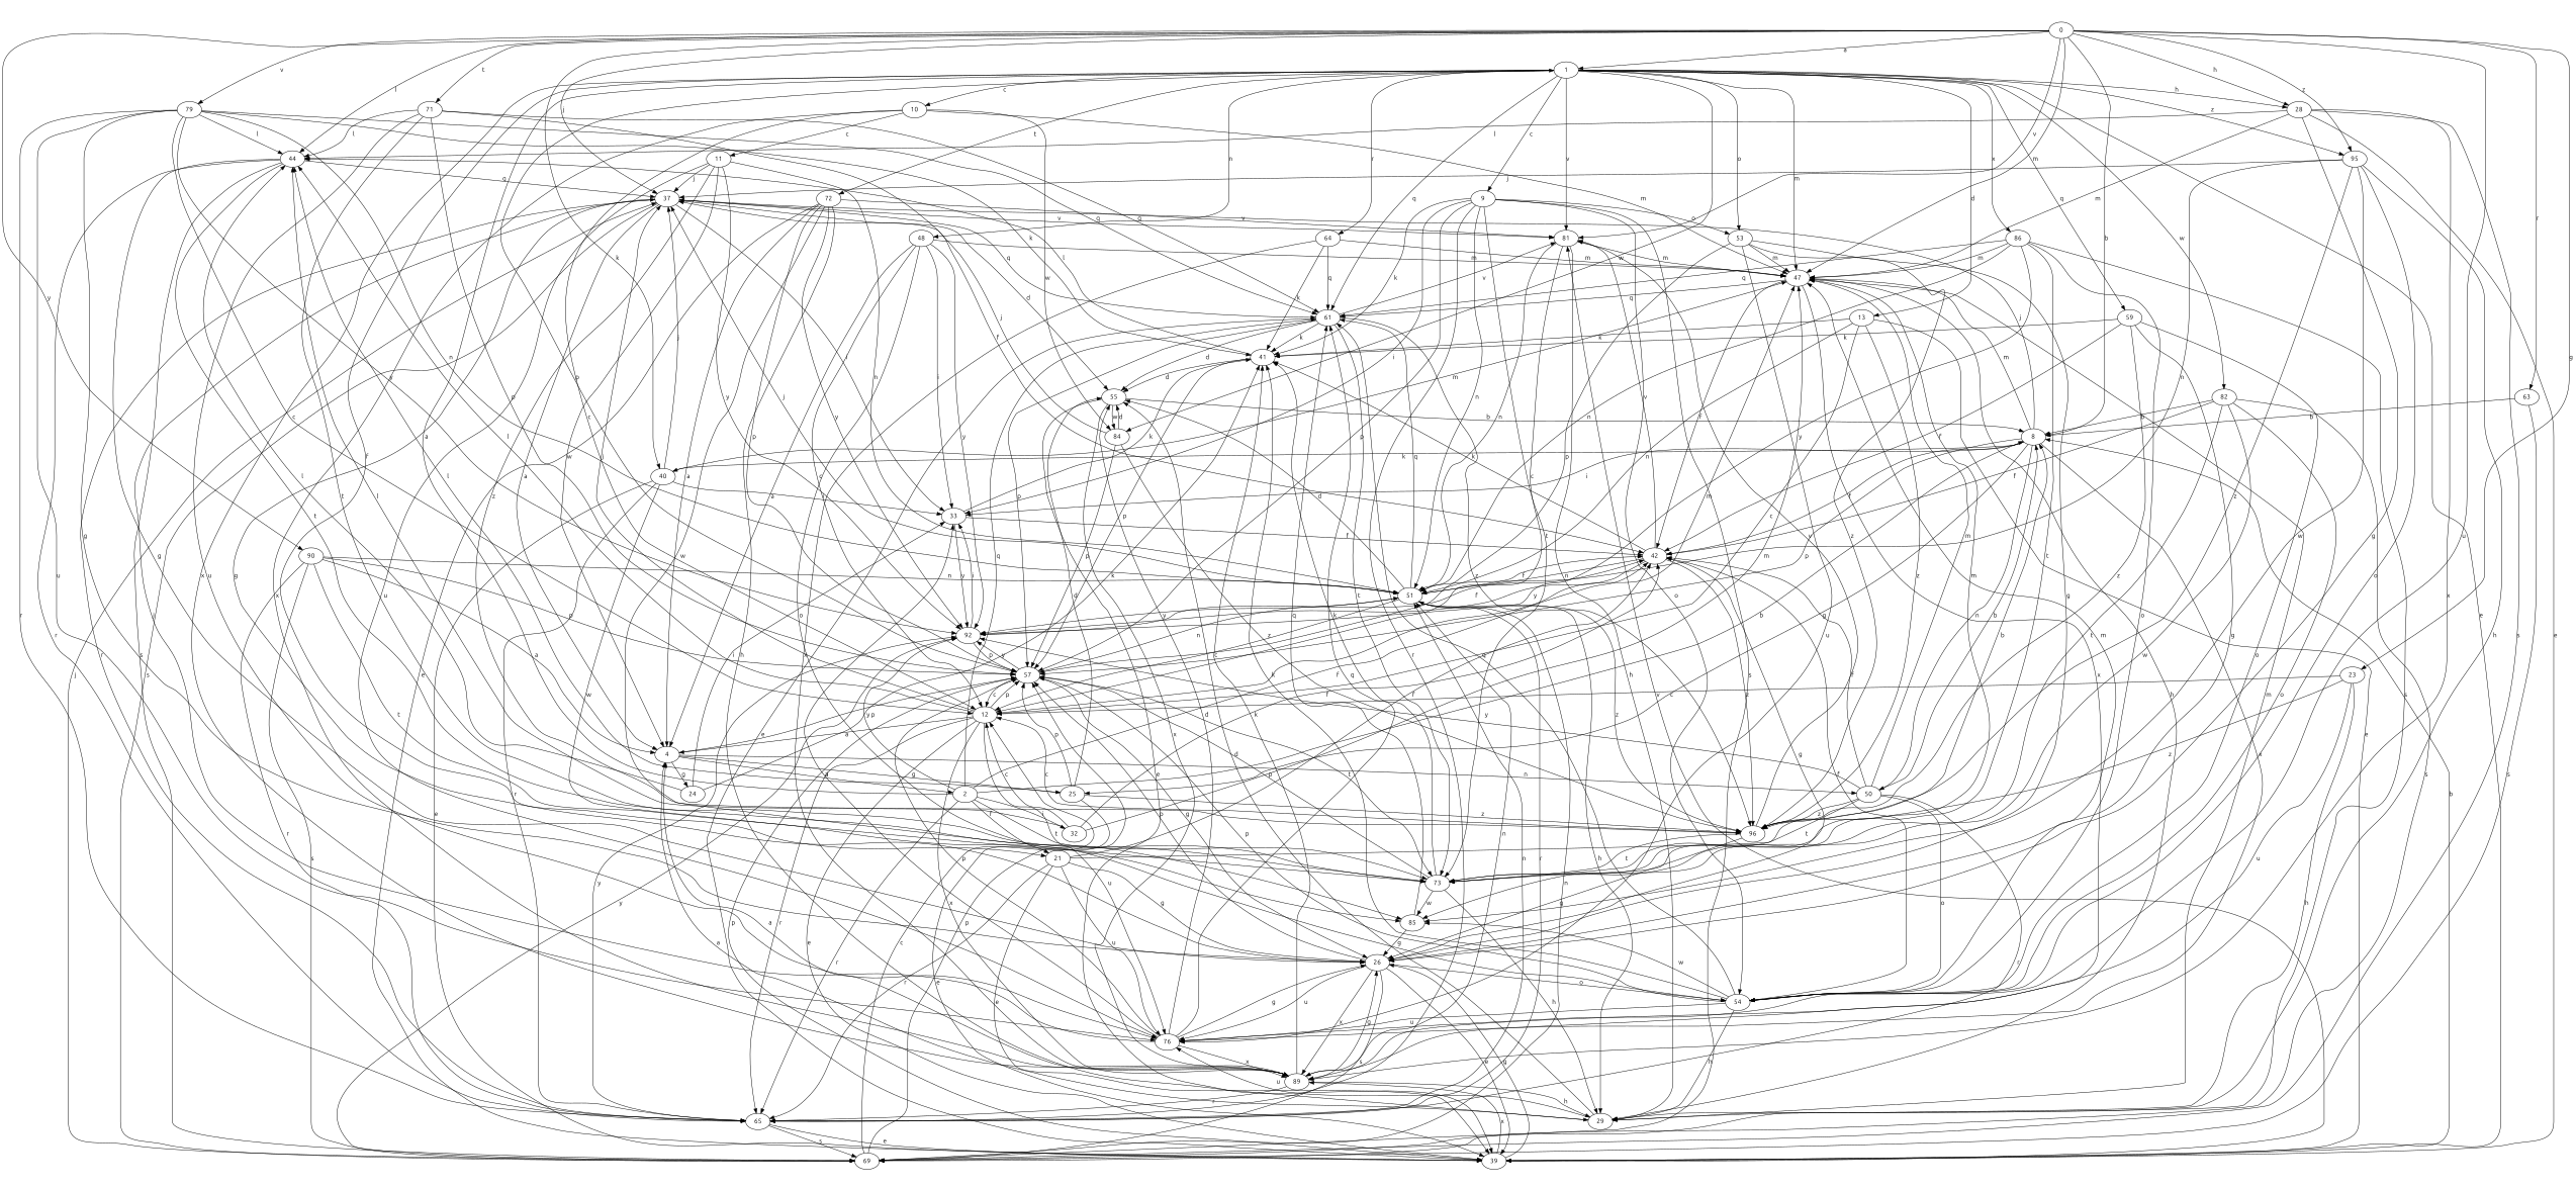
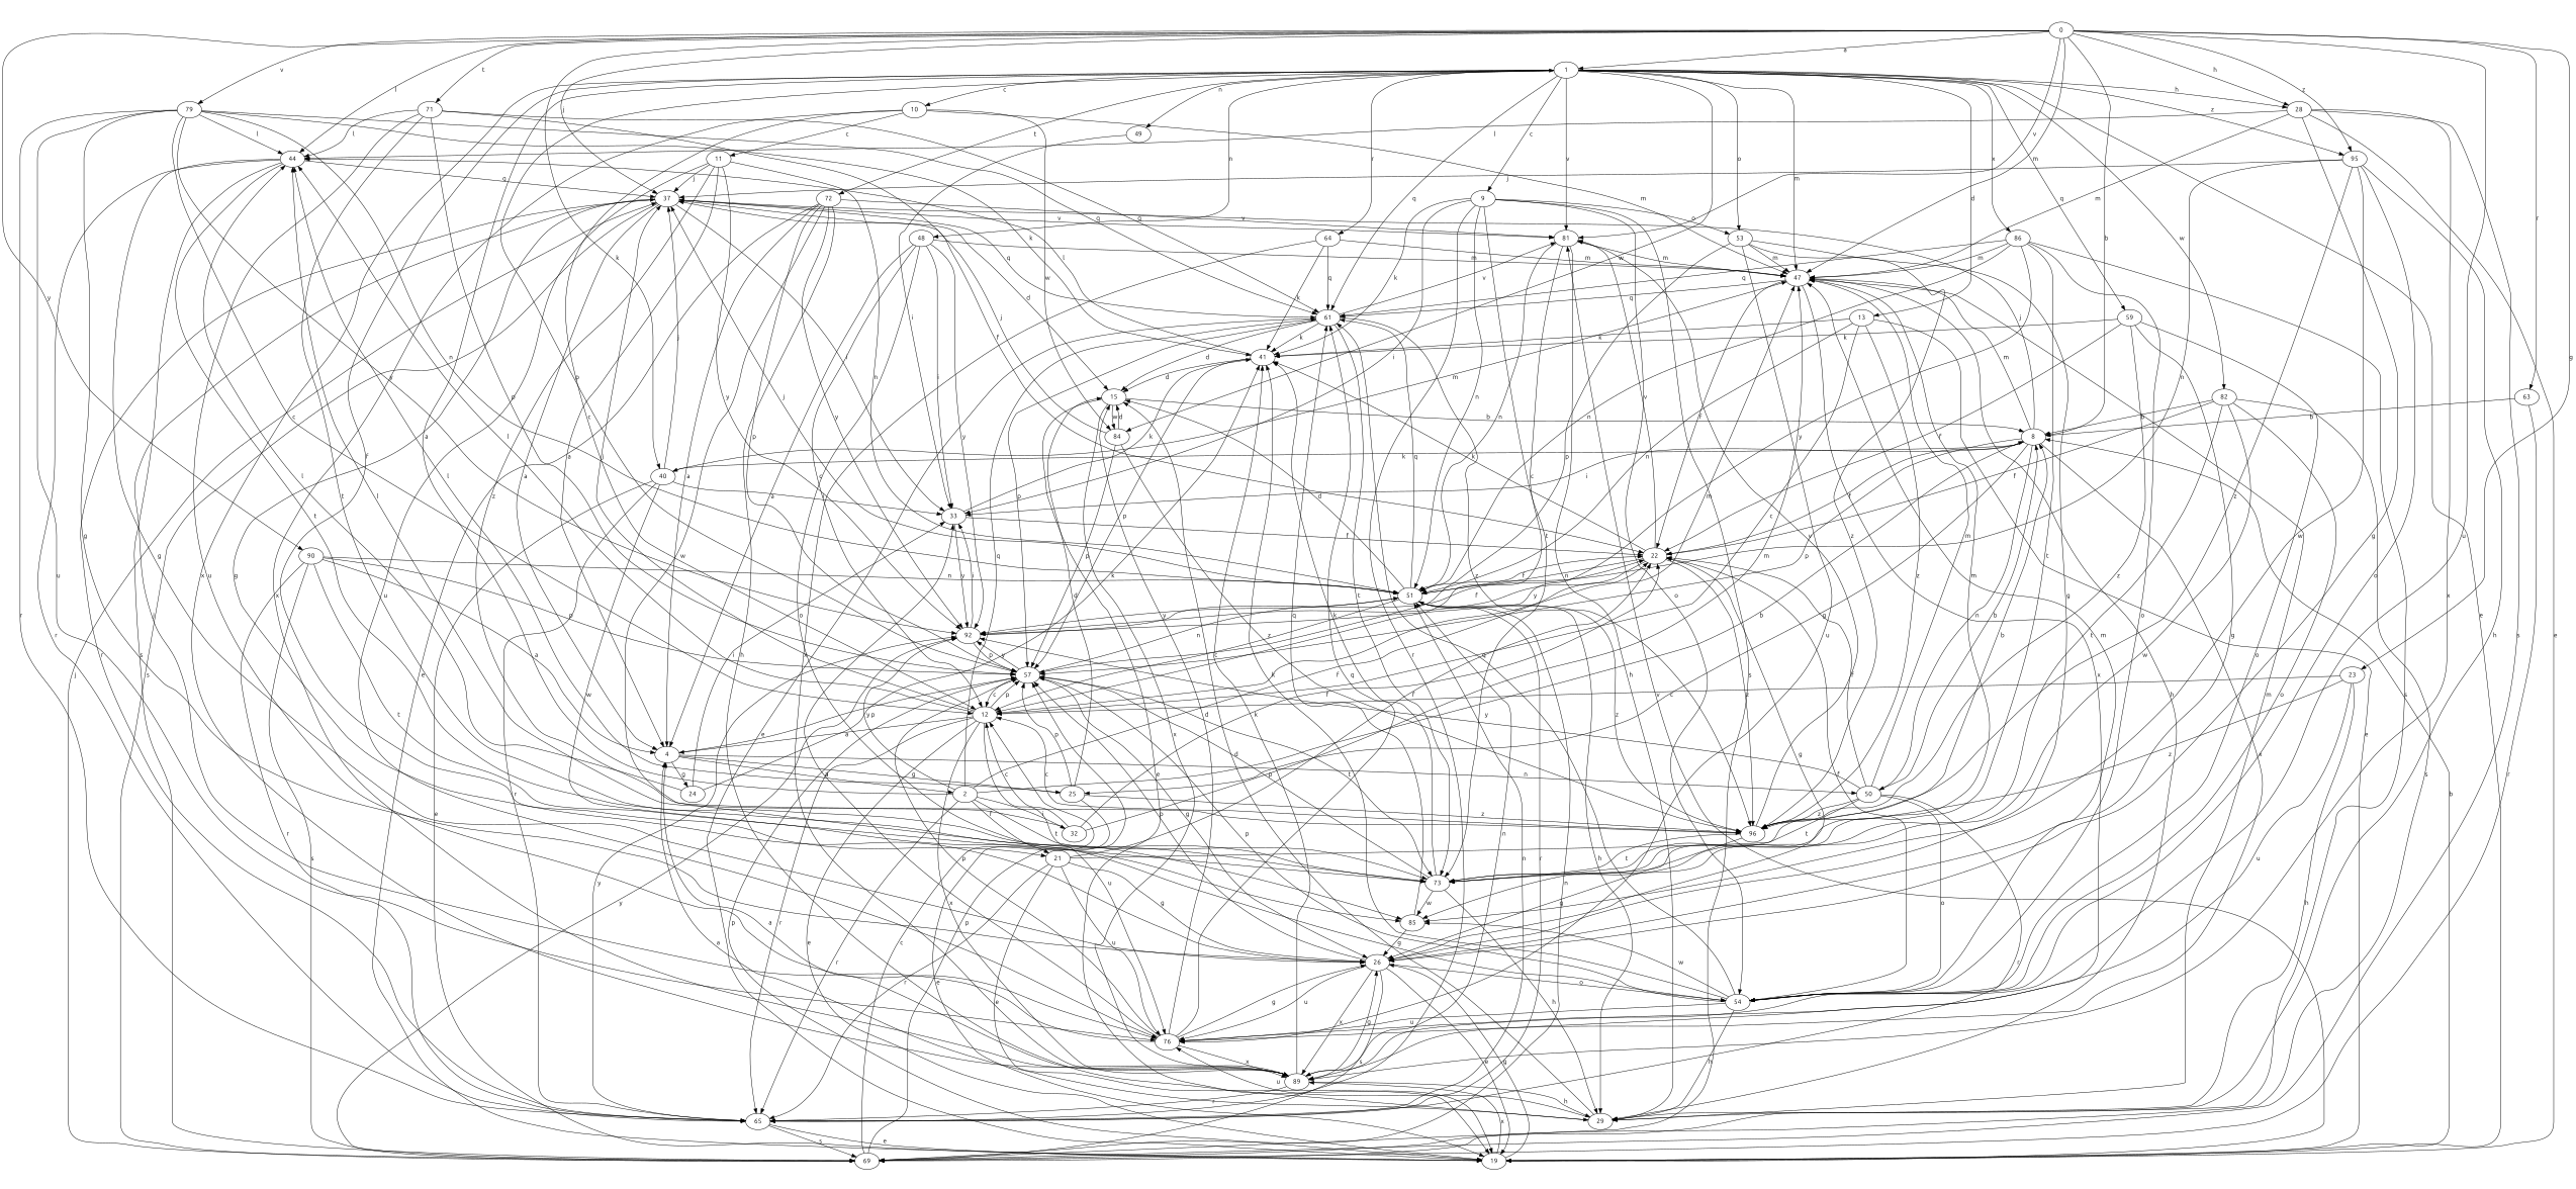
  strict digraph {
    fontname=Ubuntu
    node [fontname=Ubuntu]
    edge [fontname=Ubuntu]
    0
    1
    8
    23
    28
    37
    40
    44
    47
    63
    71
    76
    79
    81
    90
    95
    9
    10
    13
-   19 [label=39]
+   19
    21
    48
+   49
    53
    57
    59
    61
    64
    72
    82
    84
    86
    89
-   22 [label=42]
+   22
    25
    50
    33
    12
    96
    29
    69
    26
    65
    4
-   15 [label=55]
+   15
    85
    73
    92
    41
    51
    54
    11
    2
    32
    24
    0 -> 1 [label=a]
    0 -> 8 [label=b]
    0 -> 23 [label=g]
    0 -> 28 [label=h]
    0 -> 37 [label=j]
    0 -> 40 [label=k]
    0 -> 44 [label=l]
    0 -> 47 [label=m]
    0 -> 63 [label=r]
    0 -> 71 [label=t]
    0 -> 76 [label=u]
    0 -> 79 [label=v]
    0 -> 81 [label=v]
    0 -> 90 [label=y]
    0 -> 95 [label=z]
    1 -> 28 [label=h]
    1 -> 47 [label=m]
    1 -> 81 [label=v]
    1 -> 95 [label=z]
    1 -> 9 [label=c]
    1 -> 10 [label=c]
    1 -> 13 [label=d]
    1 -> 19 [label=e]
    1 -> 21 [label=f]
    1 -> 48 [label=n]
+   1 -> 49 [label=n]
    1 -> 53 [label=o]
    1 -> 57 [label=p]
    1 -> 59 [label=q]
    1 -> 61 [label=q]
    1 -> 64 [label=r]
    1 -> 72 [label=t]
    1 -> 82 [label=w]
    1 -> 84 [label=w]
    1 -> 86 [label=x]
    1 -> 89 [label=x]
    8 -> 37 [label=j]
    8 -> 40 [label=k]
    8 -> 47 [label=m]
    8 -> 57 [label=p]
    8 -> 89 [label=x]
    8 -> 22 [label=f]
    8 -> 25 [label=g]
    8 -> 50 [label=n]
    8 -> 33 [label=i]
    23 -> 76 [label=u]
    23 -> 12 [label=c]
    23 -> 96 [label=z]
    23 -> 29 [label=h]
    28 -> 44 [label=l]
    28 -> 47 [label=m]
    28 -> 19 [label=e]
    28 -> 89 [label=x]
    28 -> 69 [label=s]
    28 -> 26 [label=g]
    37 -> 81 [label=v]
    37 -> 61 [label=q]
    37 -> 33 [label=i]
    37 -> 69 [label=s]
    37 -> 26 [label=g]
    37 -> 65 [label=r]
    37 -> 4 [label=a]
    37 -> 15 [label=d]
    40 -> 37 [label=j]
    40 -> 47 [label=m]
    40 -> 19 [label=e]
    40 -> 33 [label=i]
    40 -> 65 [label=r]
    40 -> 85 [label=w]
    44 -> 37 [label=q]
    44 -> 69 [label=s]
    44 -> 26 [label=g]
    44 -> 65 [label=r]
    44 -> 73 [label=t]
    47 -> 61 [label=q]
    47 -> 89 [label=x]
    47 -> 22 [label=f]
    47 -> 29 [label=h]
    63 -> 8 [label=b]
-   63 -> 69 [label=s]
+   63 -> 69 [label=r]
    71 -> 44 [label=l]
    71 -> 76 [label=u]
    71 -> 57 [label=p]
    71 -> 61 [label=q]
    71 -> 22 [label=f]
    71 -> 73 [label=t]
    76 -> 37 [label=j]
    76 -> 57 [label=p]
    76 -> 61 [label=q]
    76 -> 89 [label=x]
    76 -> 33 [label=i]
    76 -> 26 [label=g]
    76 -> 15 [label=d]
    79 -> 44 [label=l]
    79 -> 76 [label=u]
    79 -> 61 [label=q]
    79 -> 12 [label=c]
    79 -> 26 [label=g]
    79 -> 65 [label=r]
    79 -> 92 [label=y]
    79 -> 41 [label=k]
    79 -> 51 [label=n]
    81 -> 47 [label=m]
    81 -> 12 [label=c]
    81 -> 29 [label=h]
    81 -> 51 [label=n]
    90 -> 57 [label=p]
    90 -> 69 [label=s]
    90 -> 65 [label=r]
    90 -> 4 [label=a]
    90 -> 73 [label=t]
    90 -> 51 [label=n]
    95 -> 37 [label=j]
    95 -> 96 [label=z]
    95 -> 29 [label=h]
    95 -> 85 [label=w]
    95 -> 51 [label=n]
    95 -> 54 [label=o]
    9 -> 53 [label=o]
-   9 -> 57 [label=p]
    9 -> 33 [label=i]
    9 -> 69 [label=s]
    9 -> 65 [label=r]
    9 -> 73 [label=t]
    9 -> 41 [label=k]
    9 -> 51 [label=n]
    9 -> 54 [label=o]
    10 -> 47 [label=m]
    10 -> 84 [label=w]
    10 -> 89 [label=x]
    10 -> 12 [label=c]
    10 -> 11 [label=c]
    13 -> 19 [label=e]
    13 -> 12 [label=c]
    13 -> 96 [label=z]
    13 -> 41 [label=k]
    13 -> 51 [label=n]
    19 -> 8 [label=b]
    19 -> 81 [label=v]
    19 -> 57 [label=p]
    19 -> 89 [label=x]
    19 -> 26 [label=g]
    21 -> 8 [label=b]
    21 -> 76 [label=u]
    21 -> 19 [label=e]
    21 -> 22 [label=f]
    21 -> 26 [label=g]
    21 -> 65 [label=r]
    48 -> 47 [label=m]
    48 -> 33 [label=i]
    48 -> 12 [label=c]
    48 -> 4 [label=a]
    48 -> 92 [label=y]
    48 -> 54 [label=o]
+   49 -> 33 [label=i]
    53 -> 47 [label=m]
    53 -> 76 [label=u]
    53 -> 57 [label=p]
    53 -> 96 [label=z]
    53 -> 26 [label=g]
    57 -> 12 [label=c]
    57 -> 26 [label=g]
    57 -> 73 [label=t]
    57 -> 92 [label=y]
    57 -> 51 [label=n]
    59 -> 22 [label=f]
    59 -> 96 [label=z]
    59 -> 26 [label=g]
    59 -> 41 [label=k]
    59 -> 54 [label=o]
    61 -> 81 [label=v]
    61 -> 19 [label=e]
    61 -> 57 [label=p]
    61 -> 96 [label=z]
    61 -> 15 [label=d]
    61 -> 73 [label=t]
    61 -> 41 [label=k]
    64 -> 47 [label=m]
    64 -> 61 [label=q]
    64 -> 89 [label=x]
    64 -> 41 [label=k]
    72 -> 81 [label=v]
    72 -> 19 [label=e]
    72 -> 57 [label=p]
    72 -> 29 [label=h]
    72 -> 4 [label=a]
    72 -> 85 [label=w]
    72 -> 92 [label=y]
    82 -> 8 [label=b]
    82 -> 22 [label=f]
    82 -> 69 [label=s]
    82 -> 85 [label=w]
    82 -> 73 [label=t]
    82 -> 54 [label=o]
    84 -> 37 [label=j]
    84 -> 57 [label=p]
    84 -> 96 [label=z]
    84 -> 15 [label=d]
    86 -> 47 [label=m]
    86 -> 61 [label=q]
    86 -> 69 [label=s]
    86 -> 73 [label=t]
    86 -> 92 [label=y]
    86 -> 51 [label=n]
    86 -> 54 [label=o]
    89 -> 29 [label=h]
    89 -> 26 [label=g]
    89 -> 65 [label=r]
    89 -> 4 [label=a]
    89 -> 41 [label=k]
    89 -> 51 [label=n]
    22 -> 81 [label=v]
    22 -> 96 [label=z]
    22 -> 26 [label=g]
    22 -> 92 [label=y]
    22 -> 41 [label=k]
    22 -> 51 [label=n]
    25 -> 44 [label=l]
    25 -> 19 [label=e]
    25 -> 57 [label=p]
    25 -> 96 [label=z]
    25 -> 15 [label=d]
    50 -> 8 [label=b]
    50 -> 47 [label=m]
    50 -> 22 [label=f]
    50 -> 96 [label=z]
    50 -> 65 [label=r]
    50 -> 73 [label=t]
    50 -> 92 [label=y]
    50 -> 54 [label=o]
    33 -> 22 [label=f]
    33 -> 92 [label=y]
    33 -> 41 [label=k]
    12 -> 37 [label=j]
    12 -> 44 [label=l]
    12 -> 47 [label=m]
    12 -> 76 [label=u]
    12 -> 19 [label=e]
    12 -> 57 [label=p]
    12 -> 89 [label=x]
    12 -> 65 [label=r]
    12 -> 4 [label=a]
    96 -> 81 [label=v]
    96 -> 12 [label=c]
    96 -> 26 [label=g]
    96 -> 73 [label=t]
    29 -> 47 [label=m]
    29 -> 76 [label=u]
    29 -> 4 [label=a]
    29 -> 15 [label=d]
    69 -> 37 [label=j]
    69 -> 57 [label=p]
    69 -> 12 [label=c]
    69 -> 92 [label=y]
    69 -> 51 [label=n]
    26 -> 76 [label=u]
    26 -> 19 [label=e]
    26 -> 57 [label=p]
    26 -> 89 [label=x]
    26 -> 69 [label=s]
    26 -> 54 [label=o]
    65 -> 19 [label=e]
    65 -> 69 [label=s]
    65 -> 92 [label=y]
    65 -> 51 [label=n]
    4 -> 57 [label=p]
    4 -> 25 [label=g]
    4 -> 50 [label=n]
    4 -> 2 [label=a]
    4 -> 24 [label=g]
    15 -> 8 [label=b]
    15 -> 19 [label=e]
    15 -> 84 [label=w]
    15 -> 89 [label=x]
    85 -> 61 [label=q]
    85 -> 26 [label=g]
    73 -> 47 [label=m]
    73 -> 57 [label=p]
    73 -> 29 [label=h]
    73 -> 85 [label=w]
    73 -> 41 [label=k]
    92 -> 57 [label=p]
    92 -> 22 [label=f]
    92 -> 33 [label=i]
    41 -> 44 [label=l]
    41 -> 57 [label=p]
    41 -> 15 [label=d]
    51 -> 37 [label=j]
    51 -> 61 [label=q]
    51 -> 22 [label=f]
    51 -> 12 [label=c]
    51 -> 96 [label=z]
    51 -> 29 [label=h]
    51 -> 65 [label=r]
    51 -> 15 [label=d]
    51 -> 92 [label=y]
    54 -> 47 [label=m]
    54 -> 76 [label=u]
    54 -> 57 [label=p]
    54 -> 61 [label=q]
    54 -> 22 [label=f]
    54 -> 29 [label=h]
    54 -> 85 [label=w]
    54 -> 41 [label=k]
    11 -> 37 [label=j]
    11 -> 76 [label=u]
    11 -> 96 [label=z]
-   11 -> 4 [label=w]
+   11 -> 4 [label=a]
    11 -> 92 [label=y]
    11 -> 51 [label=n]
    2 -> 1 [label=a]
    2 -> 8 [label=b]
    2 -> 21 [label=f]
    2 -> 61 [label=q]
    2 -> 22 [label=f]
    2 -> 65 [label=r]
    2 -> 73 [label=t]
    2 -> 92 [label=y]
    2 -> 32 [label=i]
    32 -> 44 [label=l]
    32 -> 47 [label=m]
    32 -> 22 [label=f]
    32 -> 12 [label=c]
    24 -> 44 [label=l]
    24 -> 33 [label=i]
    24 -> 41 [label=k]
  }
